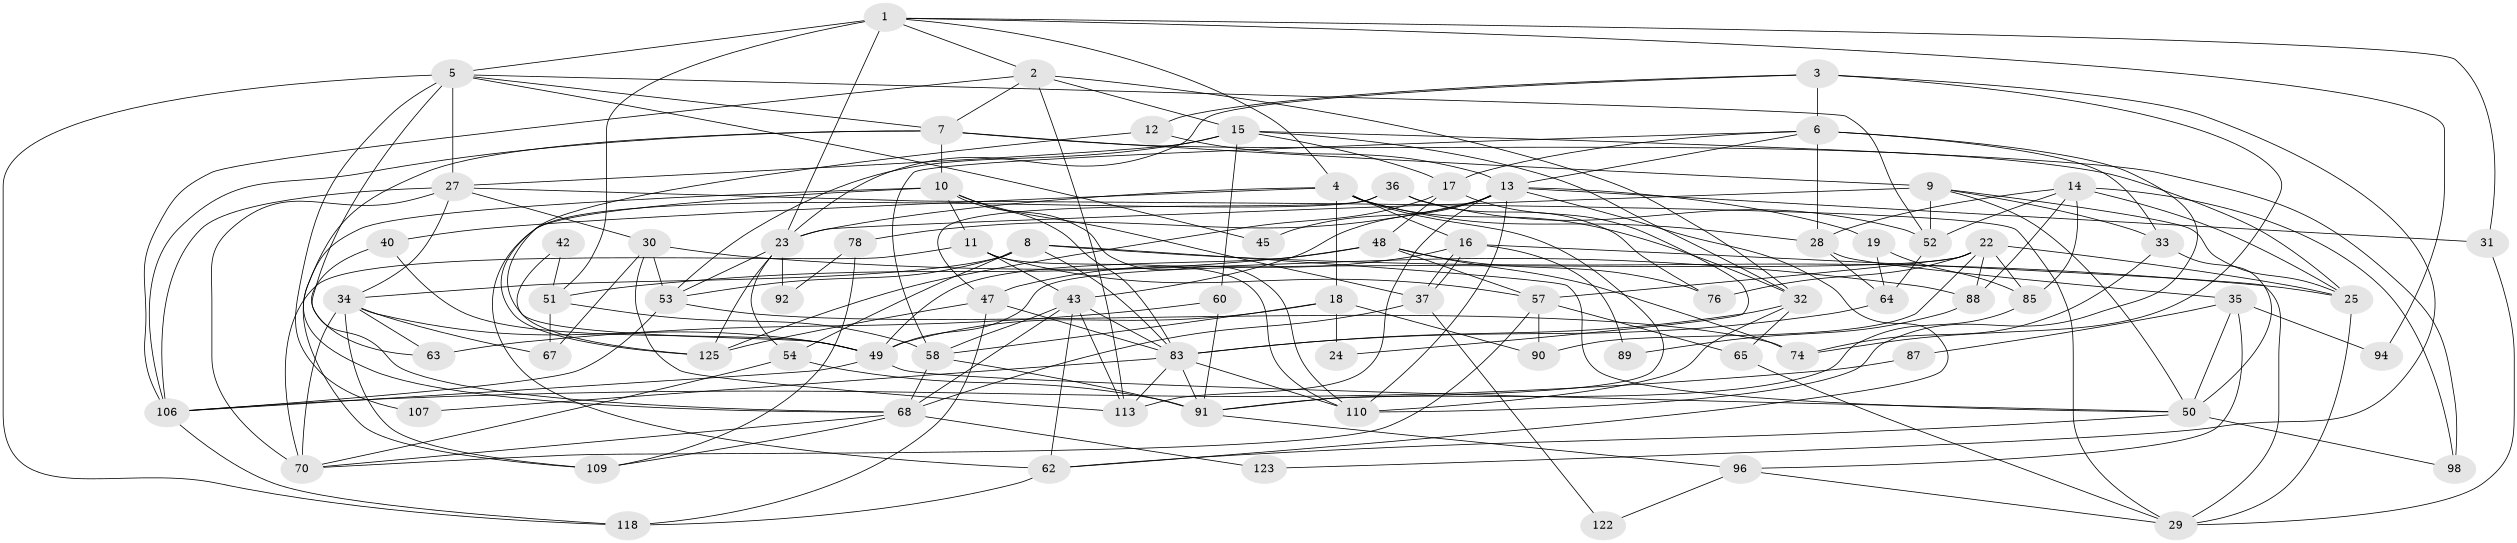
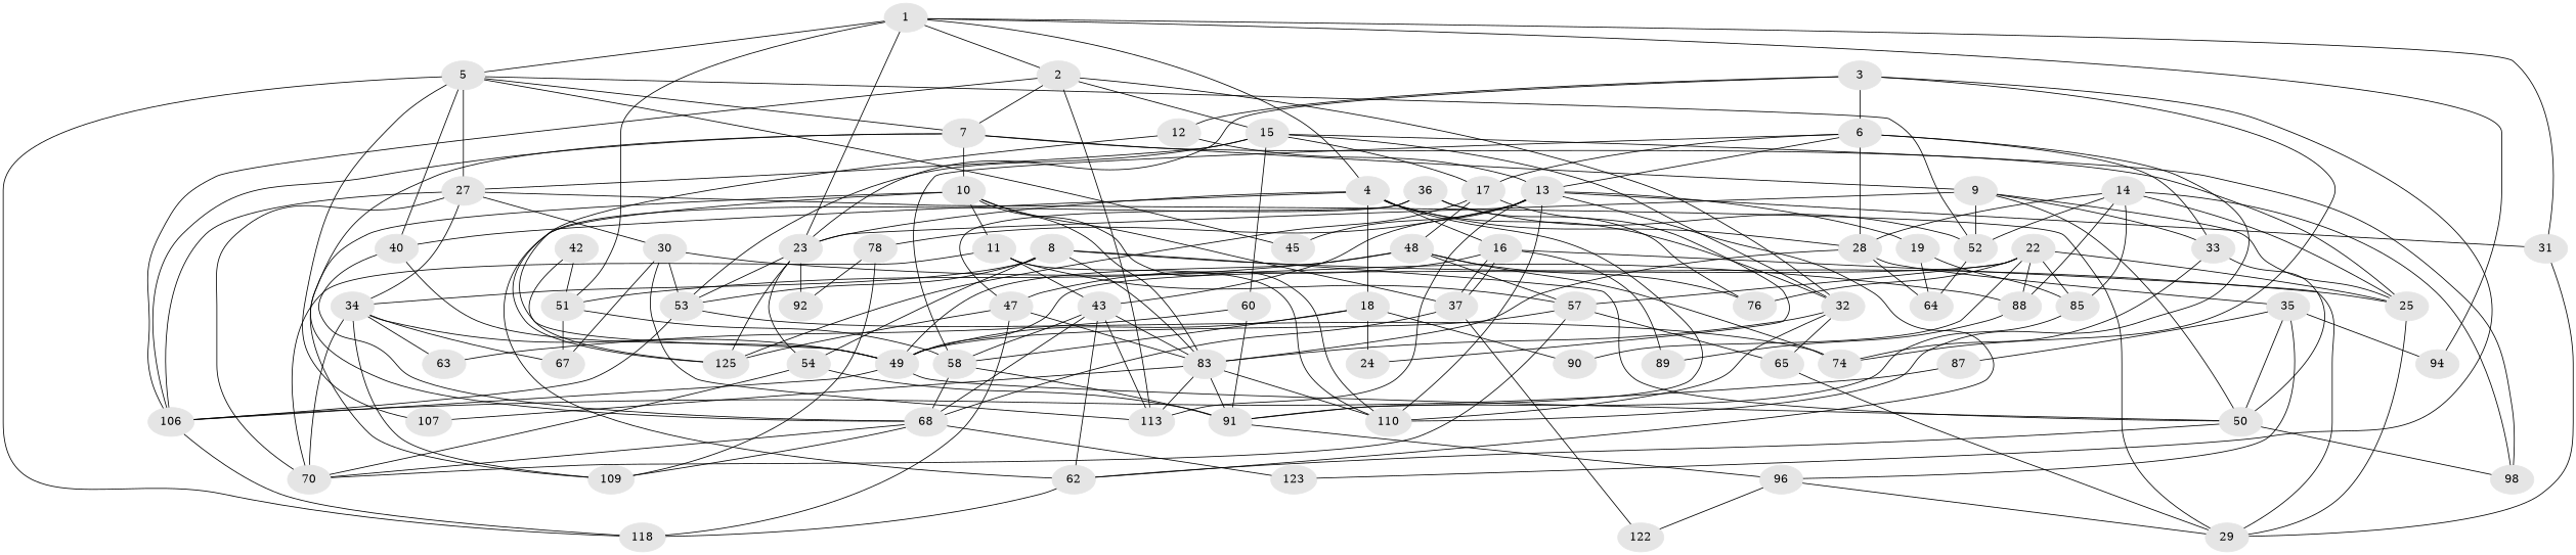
  graph {
    node [color=gray90 style=filled]
    1 [super="+20"]
    2 [super="+95"]
    4 [super="+41"]
    5 [super="+61"]
    23 [super="+77"]
    31
    51 [super="+97"]
    94
    7 [super="+26"]
    15 [super="+93"]
    32 [super="+46"]
    106 [super="+120"]
    113 [super="+121"]
    16 [super="+112"]
    18 [super="+79"]
    28
    40 [super="+56"]
    91 [super="+124"]
    27 [super="+39"]
    45
    52 [super="+114"]
    107
    118
    53 [super="+100"]
    54 [super="+117"]
    125
    92
    n28 [label=29 super="+108"]
    58 [super="+84"]
    67
    9 [super="+69"]
    10 [super="+55"]
    25 [super="+29"]
    68 [super="+73"]
    17
    98 [super="+115"]
    60
    110
    83 [super="+119"]
    65
    6 [super="+44"]
    13 [super="+21"]
    33 [super="+101"]
    3
    12
    74
    123
    49 [super="+111"]
    37
    47 [super="+80"]
    89
    24
    90
    64 [super="+105"]
    35 [super="+81"]
    96
    34 [super="+116"]
    70
    30 [super="+75"]
    43 [super="+86"]
    19 [super="+82"]
    62 [super="+72"]
    78 [super="+103"]
    48 [super="+104"]
    50 [super="+71"]
    11
    109
    8
    63
    57 [super="+59"]
    122
    85
    14 [super="+102"]
    88
    76
    22 [super="+66"]
    87
    36 [super="+38"]
    42
    1 -- 2
    1 -- 4
    1 -- 5
    1 -- 23 [weight=2]
    1 -- 31
    1 -- 51
    1 -- 94
    2 -- 7
    2 -- 15
    2 -- 32
    2 -- 106
    2 -- 113
    4 -- 23
    4 -- 32
    4 -- 16
    4 -- 18
    4 -- 28
    4 -- 40
    4 -- 91
    5 -- 7
-   5 -- 63
+   5 -- 40
    5 -- 27
    5 -- 45
    5 -- 52
    5 -- 107
    5 -- 118
    23 -- 53
    23 -- 54
    23 -- 125
    23 -- 92
    31 -- n28
    51 -- 58
    51 -- 67
    7 -- 106
    7 -- 9
    7 -- 10
    7 -- 25
    7 -- 68
    15 -- 32
    15 -- 27
    15 -- 53
    15 -- 17
    15 -- 98
    15 -- 60
    32 -- 110
    32 -- 83 [weight=2]
    32 -- 65
    106 -- 118
    16 -- n28
    16 -- 37
    16 -- 37
    16 -- 47
    16 -- 89 [weight=2]
    18 -- 58
    18 -- 49
    18 -- 24
    18 -- 90
    28 -- 64
    28 -- 35
    40 -- 68
    40 -- 49
    91 -- 96
    27 -- 106
    27 -- n28
    27 -- 34
    27 -- 70
    27 -- 30
    52 -- 64
    53 -- 106
    53 -- 74
    54 -- 91 [weight=2]
    54 -- 70
    58 -- 91
    58 -- 68
    9 -- 23 [weight=2]
    9 -- 52
    9 -- 25
    9 -- 33
    9 -- 50
    10 -- 125
    10 -- 110
    10 -- 83
    10 -- 37
    10 -- 11
    10 -- 109
    25 -- n28
    68 -- 123
    68 -- 70
    68 -- 109
    17 -- 125
    17 -- 24
    17 -- 48
    60 -- 91
    60 -- 63
    83 -- 113
    83 -- 91
    83 -- 107
    83 -- 110
    65 -- n28
    6 -- 28
    6 -- 58
    6 -- 17
    6 -- 110
    6 -- 13
    6 -- 33
    13 -- 31
    13 -- 113
    13 -- 45
    13 -- 110
    13 -- 43
    13 -- 19
    13 -- 62
    13 -- 78
    33 -- 74
    33 -- 50
    3 -- 23
    3 -- 6
    3 -- 12
    3 -- 74
    3 -- 123
    12 -- 13
    12 -- 49
    49 -- 106
    49 -- 50
    37 -- 68
    37 -- 122
    47 -- 118
    47 -- 125
    47 -- 83
-   64 -- 83
+   28 -- 83
    35 -- 94
    35 -- 96
    35 -- 50
    35 -- 87
    96 -- n28
    96 -- 122
    34 -- 67
    34 -- 49
    34 -- 70
    34 -- 109
    34 -- 63
    30 -- 113
    30 -- 53
    30 -- 67
    30 -- 88
    43 -- 113
    43 -- 58
    43 -- 68
    43 -- 83
    43 -- 62
    19 -- 64
    19 -- 85
    62 -- 118
    78 -- 92
    78 -- 109
    48 -- 51
    48 -- 74
    48 -- 49
    48 -- 57
    48 -- 76
    50 -- 98
    50 -- 62
    11 -- 110
    11 -- 70
    11 -- 43
    11 -- 57
    8 -- 53
    8 -- 54
    8 -- 25
    8 -- 83
    8 -- 34
    8 -- 50
    57 -- 65
-   57 -- 90
+   57 -- 49
    57 -- 70
    85 -- 91
    14 -- 28
    14 -- 52
    14 -- 25
    14 -- 98
    14 -- 85
    14 -- 88
    88 -- 89
    22 -- 25
    22 -- 49
    22 -- 90
    22 -- 57
    22 -- 85
    22 -- 88
    22 -- 76
    87 -- 106
    36 -- 52
    36 -- 47
    36 -- 62
    36 -- 76
    42 -- 51
    42 -- 125
  }
